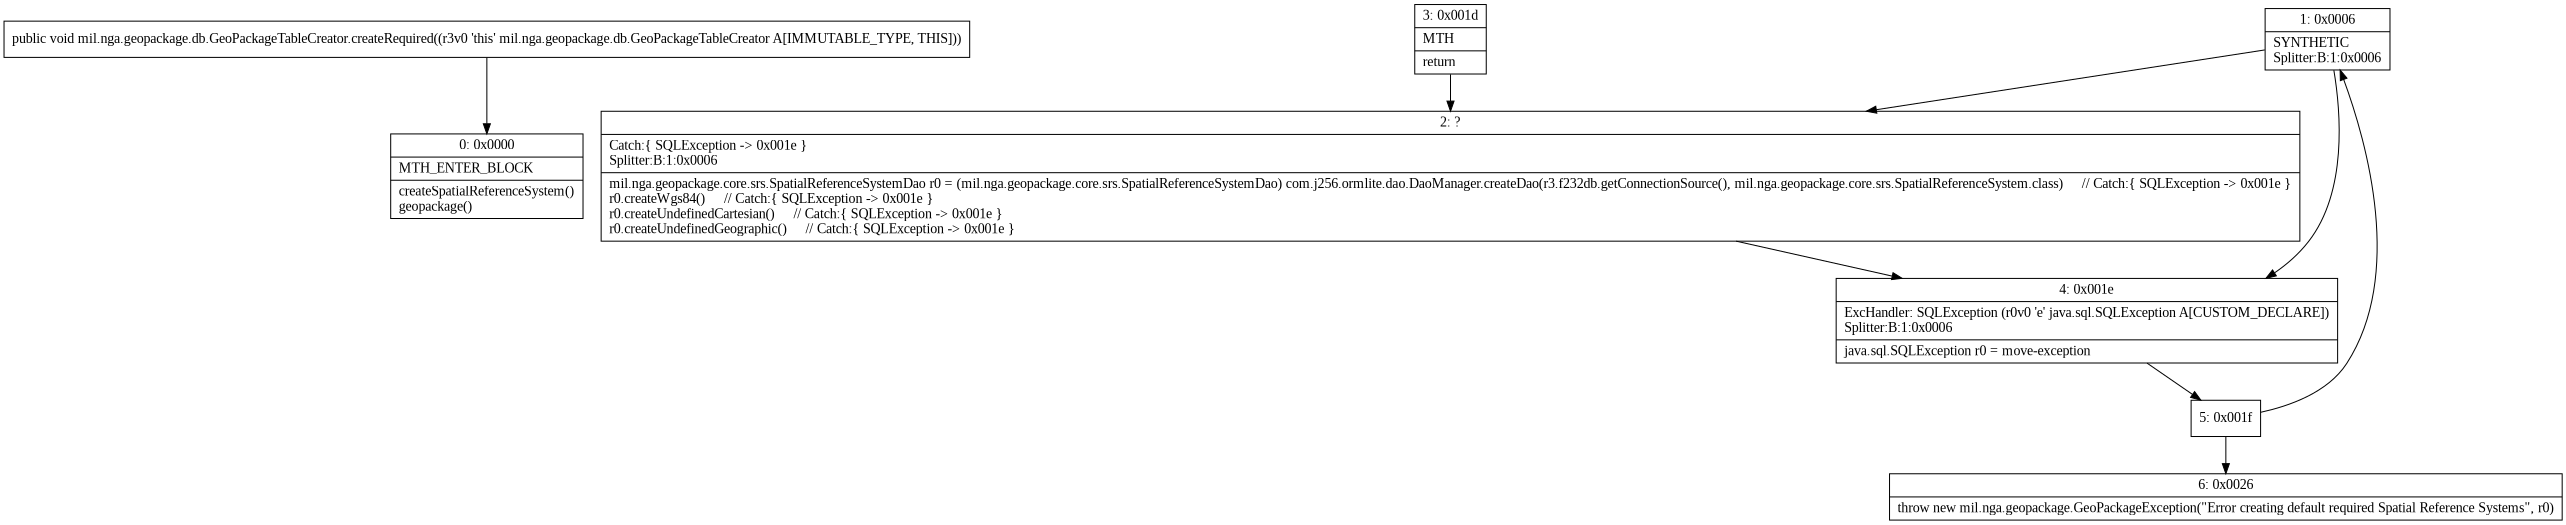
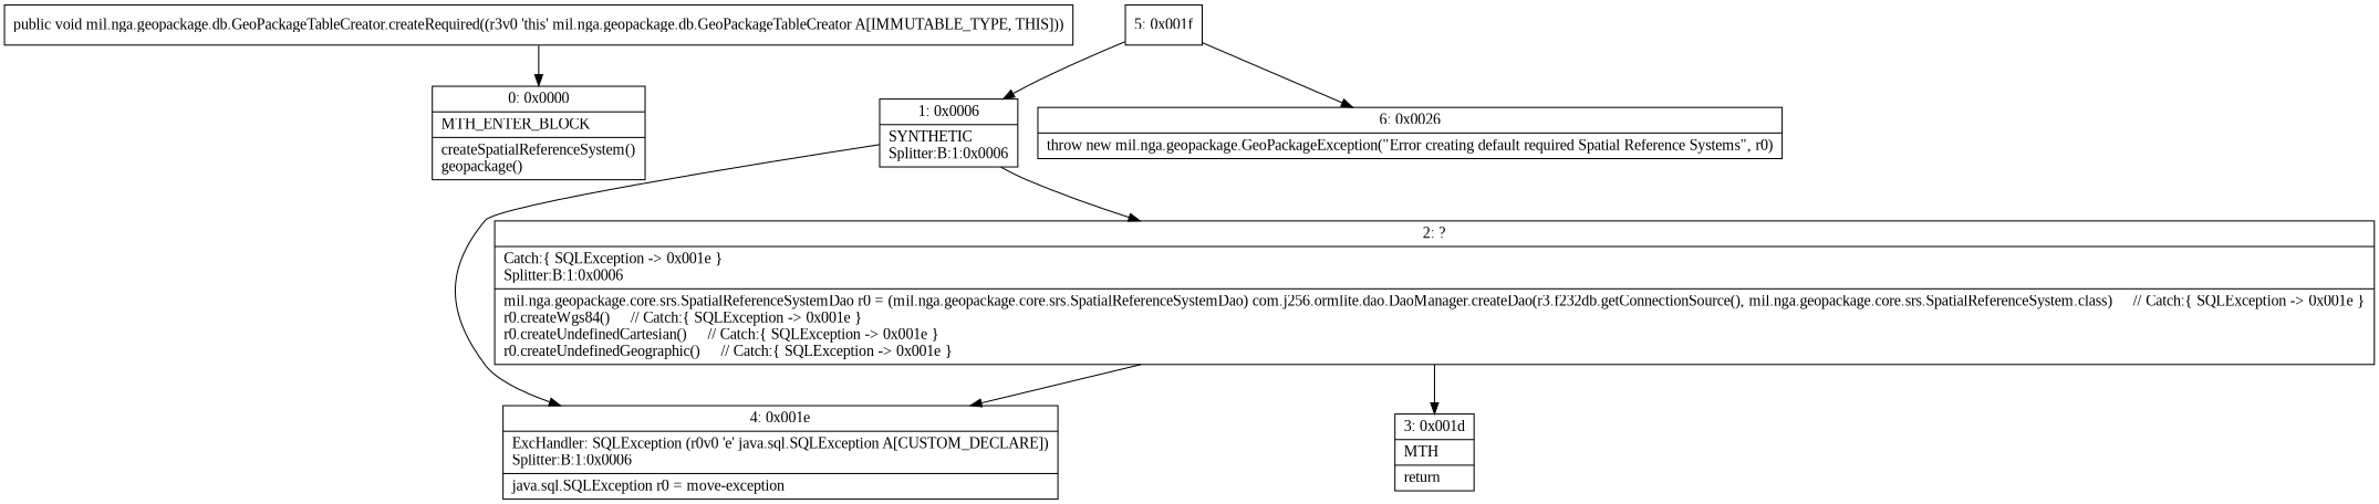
  digraph {
    fontname="Liberation Serif"
    node [fontname="Liberation Serif" shape=record]
    edge [fontname="Liberation Serif"]
    n1 [label="{0\:\ 0x0000|MTH_ENTER_BLOCK\l|createSpatialReferenceSystem()\lgeopackage()\l}"]
    n2 [label="{1\:\ 0x0006|SYNTHETIC\lSplitter:B:1:0x0006\l}"]
    n3 [label="{2\:\ ?|Catch:\{ SQLException \-\> 0x001e \}\lSplitter:B:1:0x0006\l|mil.nga.geopackage.core.srs.SpatialReferenceSystemDao r0 = (mil.nga.geopackage.core.srs.SpatialReferenceSystemDao) com.j256.ormlite.dao.DaoManager.createDao(r3.f232db.getConnectionSource(), mil.nga.geopackage.core.srs.SpatialReferenceSystem.class)     \/\/ Catch:\{ SQLException \-\> 0x001e \}\lr0.createWgs84()     \/\/ Catch:\{ SQLException \-\> 0x001e \}\lr0.createUndefinedCartesian()     \/\/ Catch:\{ SQLException \-\> 0x001e \}\lr0.createUndefinedGeographic()     \/\/ Catch:\{ SQLException \-\> 0x001e \}\l}"]
    n4 [label="{4\:\ 0x001e|ExcHandler: SQLException (r0v0 'e' java.sql.SQLException A[CUSTOM_DECLARE])\lSplitter:B:1:0x0006\l|java.sql.SQLException r0 = move\-exception\l}"]
    n5 [label="{3\:\ 0x001d|MTH\l|return\l}"]
    n6 [label="{5\:\ 0x001f}"]
    n7 [label="{6\:\ 0x0026|throw new mil.nga.geopackage.GeoPackageException(\"Error creating default required Spatial Reference Systems\", r0)\l}"]
    n8 [label="{public void mil.nga.geopackage.db.GeoPackageTableCreator.createRequired((r3v0 'this' mil.nga.geopackage.db.GeoPackageTableCreator A[IMMUTABLE_TYPE, THIS])) }"]
    n2 -> n3
    n2 -> n4
    n3 -> n4
-   n5 -> n3
-   n4 -> n6
+   n3 -> n5
    n6 -> n2
    n6 -> n7
    n8 -> n1
  }
